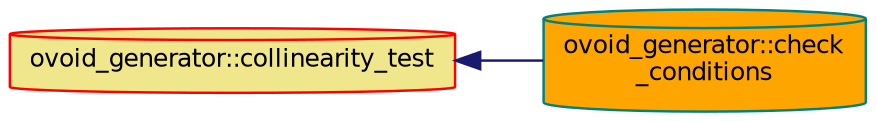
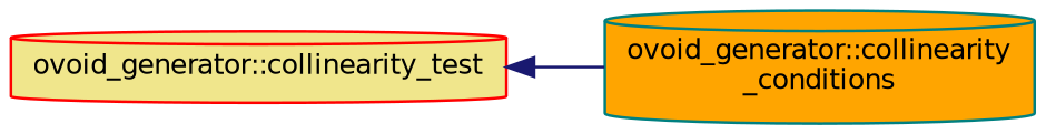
  digraph {
    rankdir=LR
    node [fontname=Helvetica fontsize=10 shape=cylinder style=filled]
    n1 [color=red fillcolor=khaki fontcolor=black height=0.2 label="ovoid_generator::collinearity_test" width=0.4]
-   n2 [color=teal fillcolor=orange height=0.2 label="ovoid_generator::check\l_conditions" width=0.4]
+   n2 [color=teal fillcolor=orange height=0.2 label="ovoid_generator::collinearity\l_conditions" width=0.4]
    n1 -> n2 [color=midnightblue dir=back fontname=Helvetica fontsize=10 labelfontname=Helvetica labelfontsize=10 style=solid]
  }
